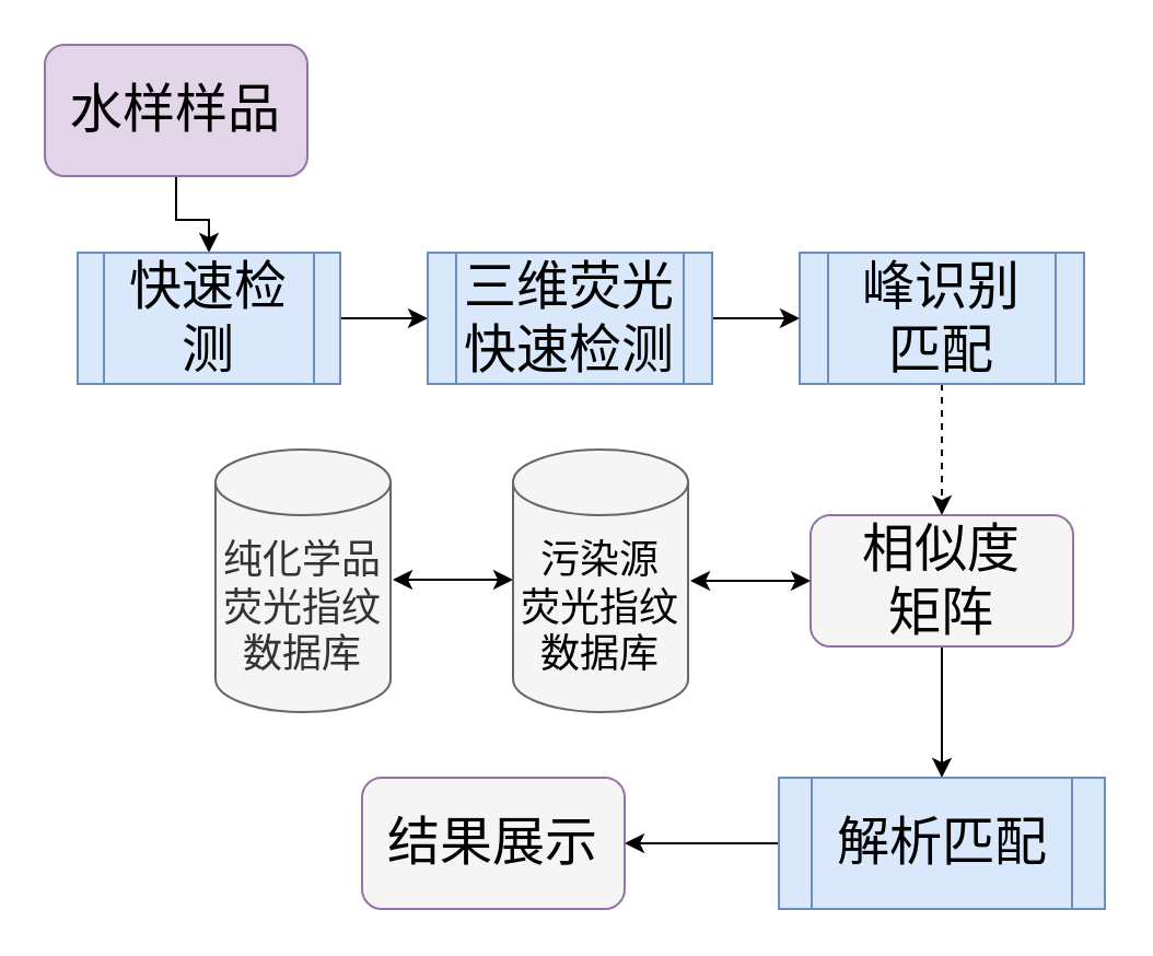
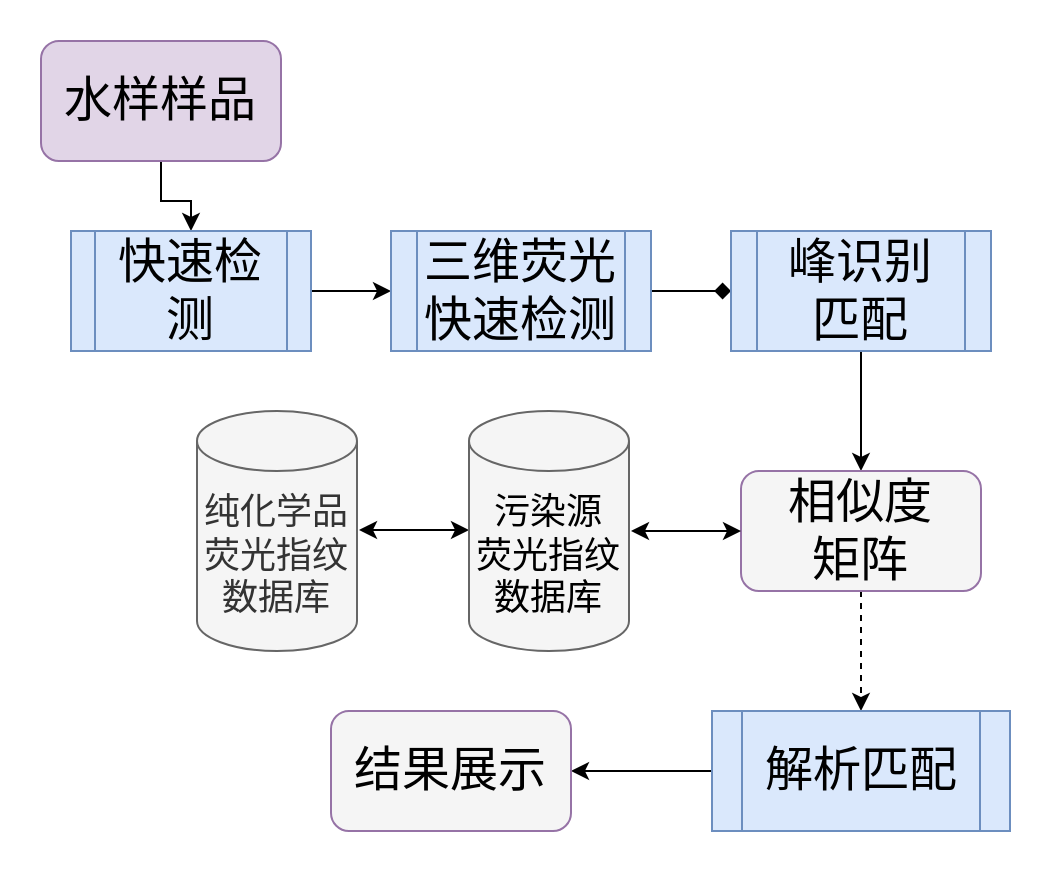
  <mxCell id="0" />
  <mxCell id="1" parent="0" />
  <mxCell id="2" style="edgeStyle=orthogonalEdgeStyle;rounded=0;orthogonalLoop=1;jettySize=auto;html=1;exitX=0.5;exitY=1;exitDx=0;exitDy=0;" edge="1" parent="1" source="3" target="5"><mxGeometry relative="1" as="geometry" /></mxCell>
  <mxCell id="3" value="&lt;font style=&quot;font-size: 24px&quot;&gt;水样样品&lt;/font&gt;" style="rounded=1;whiteSpace=wrap;html=1;fillColor=#e1d5e7;strokeColor=#9673a6;" vertex="1" parent="1"><mxGeometry x="20" y="20" width="120" height="60" as="geometry" /></mxCell>
  <mxCell id="4" style="edgeStyle=orthogonalEdgeStyle;rounded=0;orthogonalLoop=1;jettySize=auto;html=1;exitX=1;exitY=0.5;exitDx=0;exitDy=0;entryX=0;entryY=0.5;entryDx=0;entryDy=0;" edge="1" parent="1" source="5" target="7"><mxGeometry relative="1" as="geometry" /></mxCell>
  <mxCell id="5" value="&lt;font style=&quot;font-size: 24px&quot;&gt;快速检测&lt;/font&gt;" style="shape=process;whiteSpace=wrap;html=1;backgroundOutline=1;fillColor=#dae8fc;strokeColor=#6c8ebf;" vertex="1" parent="1"><mxGeometry x="35" y="115" width="120" height="60" as="geometry" /></mxCell>
- <mxCell id="6" style="edgeStyle=orthogonalEdgeStyle;rounded=0;orthogonalLoop=1;jettySize=auto;html=1;exitX=1;exitY=0.5;exitDx=0;exitDy=0;entryX=0;entryY=0.5;entryDx=0;entryDy=0;" edge="1" parent="1" source="7" target="9"><mxGeometry relative="1" as="geometry" /></mxCell>
+ <mxCell id="6" style="edgeStyle=orthogonalEdgeStyle;rounded=0;orthogonalLoop=1;jettySize=auto;html=1;exitX=1;exitY=0.5;exitDx=0;exitDy=0;entryX=0;entryY=0.5;entryDx=0;entryDy=0;endArrow=diamond;" edge="1" parent="1" source="7" target="9"><mxGeometry relative="1" as="geometry" /></mxCell>
  <mxCell id="7" value="&lt;font style=&quot;font-size: 24px&quot;&gt;三维荧光&lt;br&gt;快速检测&lt;br&gt;&lt;/font&gt;" style="shape=process;whiteSpace=wrap;html=1;backgroundOutline=1;fillColor=#dae8fc;strokeColor=#6c8ebf;" vertex="1" parent="1"><mxGeometry x="195" y="115" width="130" height="60" as="geometry" /></mxCell>
- <mxCell id="8" style="edgeStyle=orthogonalEdgeStyle;rounded=0;orthogonalLoop=1;jettySize=auto;html=1;exitX=0.5;exitY=1;exitDx=0;exitDy=0;entryX=0.5;entryY=0;entryDx=0;entryDy=0;dashed=1;" edge="1" parent="1" source="9" target="11"><mxGeometry relative="1" as="geometry" /></mxCell>
+ <mxCell id="8" style="edgeStyle=orthogonalEdgeStyle;rounded=0;orthogonalLoop=1;jettySize=auto;html=1;exitX=0.5;exitY=1;exitDx=0;exitDy=0;entryX=0.5;entryY=0;entryDx=0;entryDy=0;" edge="1" parent="1" source="9" target="11"><mxGeometry relative="1" as="geometry" /></mxCell>
  <mxCell id="9" value="&lt;font style=&quot;font-size: 24px&quot;&gt;峰识别&lt;br&gt;匹配&lt;br&gt;&lt;/font&gt;" style="shape=process;whiteSpace=wrap;html=1;backgroundOutline=1;fillColor=#dae8fc;strokeColor=#6c8ebf;" vertex="1" parent="1"><mxGeometry x="365" y="115" width="130" height="60" as="geometry" /></mxCell>
- <mxCell id="10" style="edgeStyle=orthogonalEdgeStyle;rounded=0;orthogonalLoop=1;jettySize=auto;html=1;exitX=0.5;exitY=1;exitDx=0;exitDy=0;entryX=0.5;entryY=0;entryDx=0;entryDy=0;" edge="1" parent="1" source="11" target="15"><mxGeometry relative="1" as="geometry" /></mxCell>
+ <mxCell id="10" style="edgeStyle=orthogonalEdgeStyle;rounded=0;orthogonalLoop=1;jettySize=auto;html=1;exitX=0.5;exitY=1;exitDx=0;exitDy=0;entryX=0.5;entryY=0;entryDx=0;entryDy=0;dashed=1;" edge="1" parent="1" source="11" target="15"><mxGeometry relative="1" as="geometry" /></mxCell>
  <mxCell id="11" value="&lt;font style=&quot;font-size: 24px&quot;&gt;相似度&lt;br&gt;矩阵&lt;/font&gt;" style="rounded=1;whiteSpace=wrap;html=1;fillColor=#f5f5f5;strokeColor=#9673a6;" vertex="1" parent="1"><mxGeometry x="370" y="235" width="120" height="60" as="geometry" /></mxCell>
  <mxCell id="12" value="" style="endArrow=classic;startArrow=classic;html=1;" edge="1" parent="1"><mxGeometry width="50" height="50" relative="1" as="geometry"><mxPoint x="315" y="265" as="sourcePoint" /><mxPoint x="370" y="265" as="targetPoint" /><Array as="points"><mxPoint x="350" y="265" /></Array></mxGeometry></mxCell>
  <mxCell id="13" value="" style="endArrow=classic;startArrow=classic;html=1;" edge="1" parent="1"><mxGeometry width="50" height="50" relative="1" as="geometry"><mxPoint x="179" y="264.5" as="sourcePoint" /><mxPoint x="234" y="264.5" as="targetPoint" /><Array as="points"><mxPoint x="214" y="264.5" /></Array></mxGeometry></mxCell>
  <mxCell id="14" style="edgeStyle=orthogonalEdgeStyle;rounded=0;orthogonalLoop=1;jettySize=auto;html=1;exitX=0;exitY=0.5;exitDx=0;exitDy=0;entryX=1;entryY=0.5;entryDx=0;entryDy=0;" edge="1" parent="1" source="15" target="16"><mxGeometry relative="1" as="geometry" /></mxCell>
  <mxCell id="15" value="&lt;font style=&quot;font-size: 24px&quot;&gt;解析匹配&lt;br&gt;&lt;/font&gt;" style="shape=process;whiteSpace=wrap;html=1;backgroundOutline=1;fillColor=#dae8fc;strokeColor=#6c8ebf;" vertex="1" parent="1"><mxGeometry x="355.5" y="355" width="149" height="60" as="geometry" /></mxCell>
  <mxCell id="16" value="&lt;font style=&quot;font-size: 24px&quot;&gt;结果展示&lt;/font&gt;" style="rounded=1;whiteSpace=wrap;html=1;fillColor=#f5f5f5;strokeColor=#9673a6;" vertex="1" parent="1"><mxGeometry x="165" y="355" width="120" height="60" as="geometry" /></mxCell>
  <mxCell id="17" value="&lt;span style=&quot;font-size: 18px&quot;&gt;纯化学品荧光&lt;/span&gt;&lt;span style=&quot;font-size: 18px&quot;&gt;指纹数据库&lt;/span&gt;" style="shape=cylinder3;whiteSpace=wrap;html=1;boundedLbl=1;backgroundOutline=1;size=15;fillColor=#f5f5f5;strokeColor=#666666;fontColor=#333333;" vertex="1" parent="1"><mxGeometry x="98" y="205" width="80" height="120" as="geometry" /></mxCell>
  <mxCell id="18" value="&lt;span style=&quot;color: rgb(0 , 0 , 0) ; font-size: 18px&quot;&gt;污染源&lt;br&gt;荧光&lt;/span&gt;&lt;span style=&quot;color: rgb(0 , 0 , 0) ; font-size: 18px&quot;&gt;指纹&lt;br&gt;数据库&lt;/span&gt;" style="shape=cylinder3;whiteSpace=wrap;html=1;boundedLbl=1;backgroundOutline=1;size=15;fillColor=#f5f5f5;strokeColor=#666666;fontColor=#333333;" vertex="1" parent="1"><mxGeometry x="234" y="205" width="80" height="120" as="geometry" /></mxCell>
